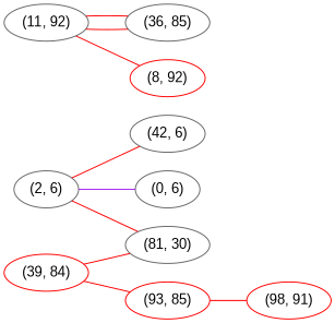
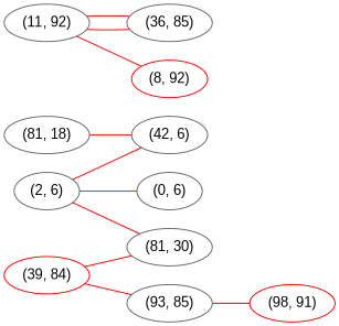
  graph {
    fontname="Liberation Sans"
    rankdir=LR
    node [color=gray40 fontname="Liberation Sans"]
    edge [color=red fontname="Liberation Sans" weight=1]
    n1 [label="(42, 6)"]
+   "(81, 18)"
    "(39, 84)" [color=red]
    "(81, 30)"
-   "(93, 85)" [color=red]
+   "(93, 85)"
    "(98, 91)" [color=red]
    "(2, 6)"
    n8 [label="(0, 6)"]
    "(11, 92)"
    "(36, 85)"
    "(8, 92)" [color=red]
+   "(81, 18)" -- n1
    "(39, 84)" -- "(81, 30)"
    "(39, 84)" -- "(93, 85)"
    "(93, 85)" -- "(98, 91)"
    "(2, 6)" -- n1
    "(2, 6)" -- "(81, 30)"
    "(2, 6)" -- n8 [color=purple weight=4]
    "(11, 92)" -- "(36, 85)"
    "(11, 92)" -- "(36, 85)"
    "(11, 92)" -- "(8, 92)"
  }
